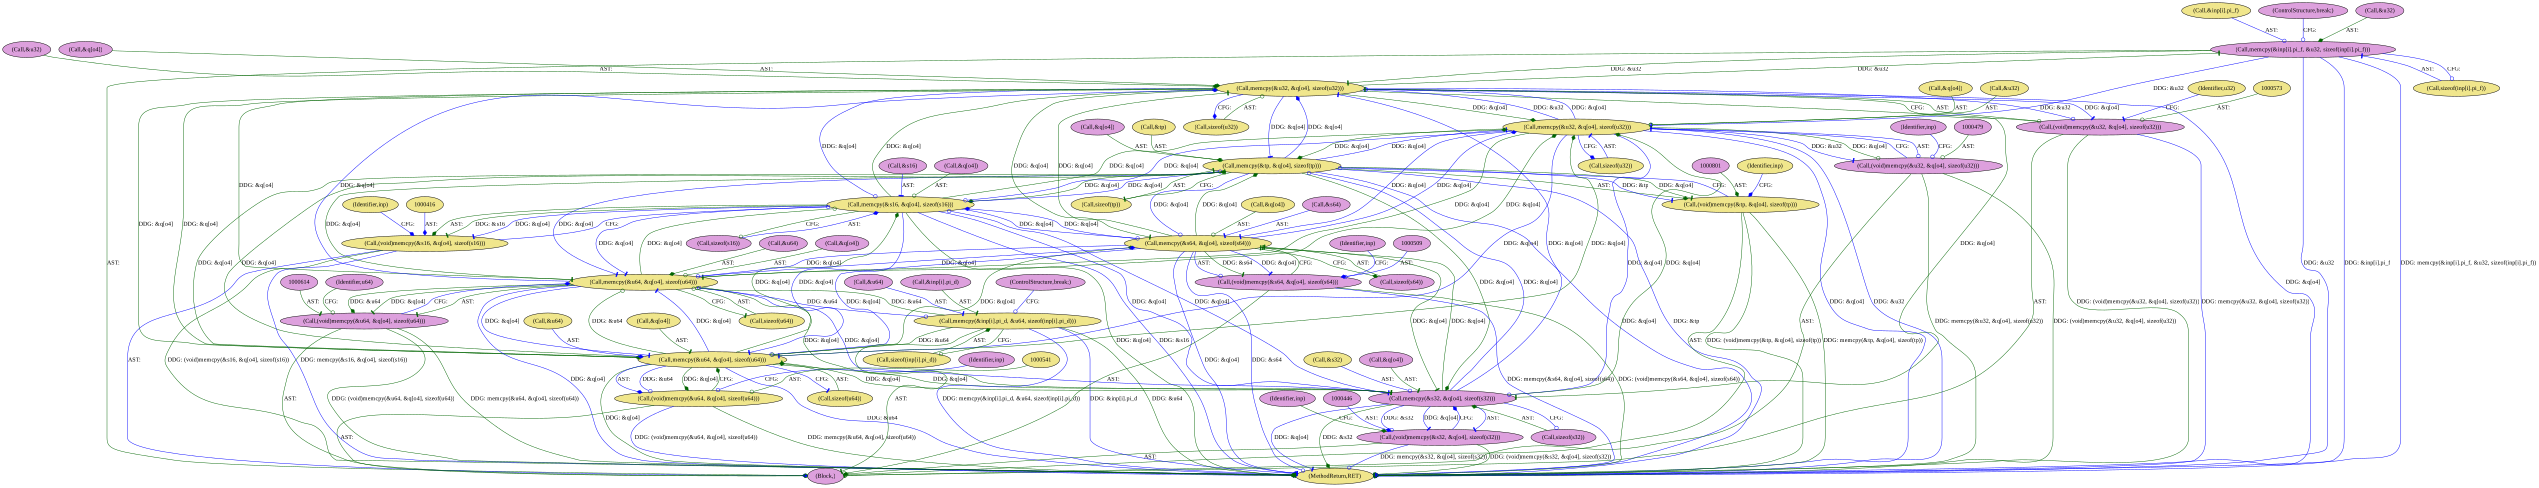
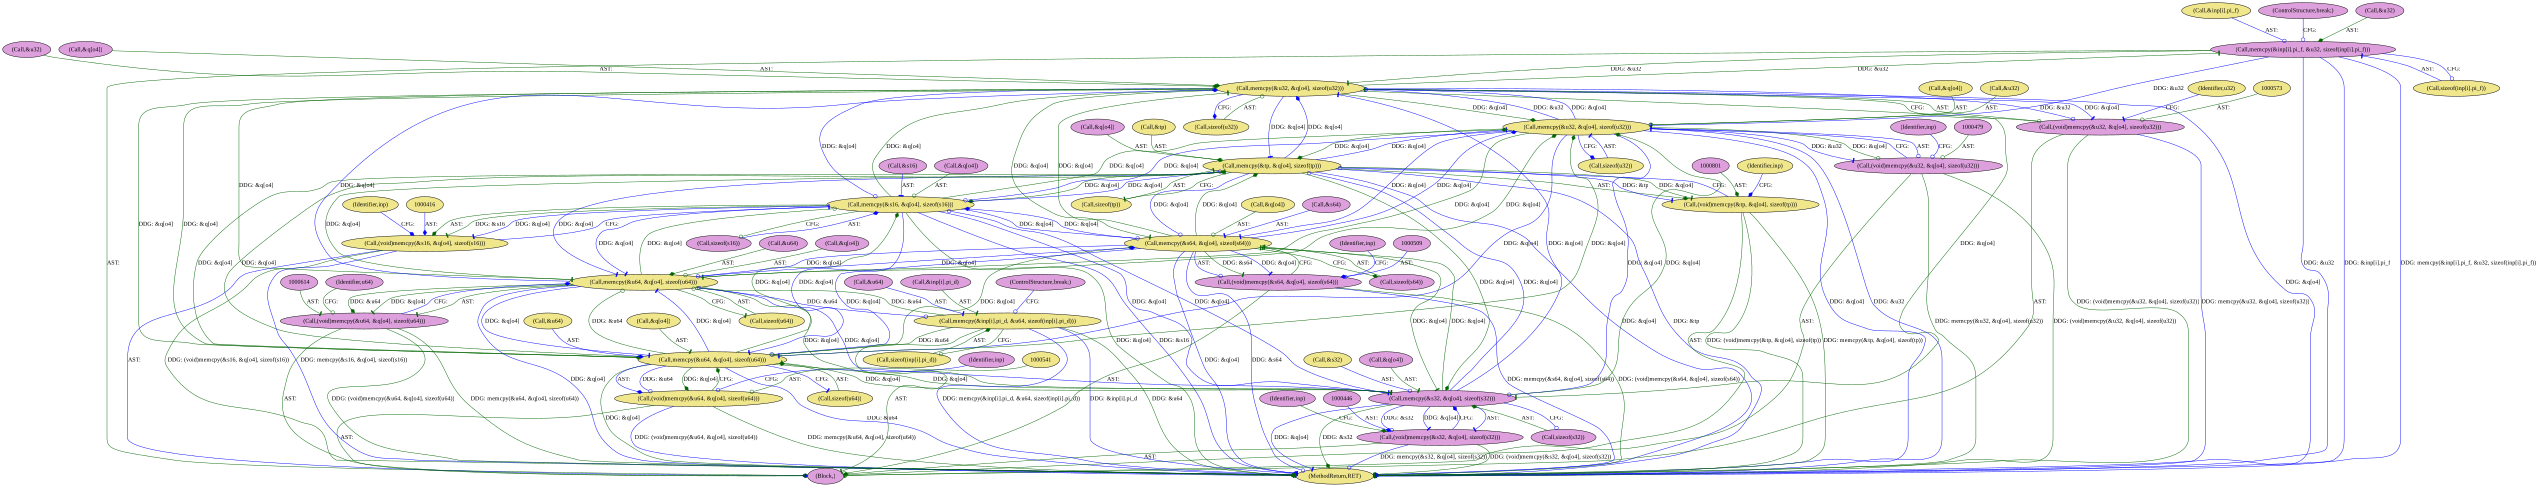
  digraph {
    fontname="Liberation Serif"
    node [fillcolor=plum fontname="Liberation Serif" style=filled]
    edge [arrowhead=tee color=darkgreen fontname="Liberation Serif"]
    n1 [label="(Call,memcpy(&inp[i].pi_f, &u32, sizeof(inp[i].pi_f)))"]
    n2 [fillcolor=khaki label="(Call,memcpy(&u32, &q[o4], sizeof(u32)))"]
    n3 [fillcolor=khaki label="(Call,memcpy(&u32, &q[o4], sizeof(u32)))"]
    n4 [label="(Block,)"]
    n5 [fillcolor=khaki label="(MethodReturn,RET)"]
    n6 [fillcolor=khaki label="(Call,sizeof(inp[i].pi_f))"]
    n7 [fillcolor=khaki label="(Call,memcpy(&tp, &q[o4], sizeof(tp)))"]
    n8 [fillcolor=khaki label="(Call,memcpy(&s16, &q[o4], sizeof(s16)))"]
    n9 [label="(Call,memcpy(&s32, &q[o4], sizeof(s32)))"]
    n10 [fillcolor=khaki label="(Call,memcpy(&u64, &q[o4], sizeof(u64)))"]
    n11 [fillcolor=khaki label="(Call,memcpy(&u64, &q[o4], sizeof(u64)))"]
    n12 [fillcolor=khaki label="(Call,memcpy(&s64, &q[o4], sizeof(s64)))"]
    n13 [label="(Call,(void)memcpy(&u32, &q[o4], sizeof(u32)))"]
    n14 [fillcolor=khaki label="(Call,sizeof(u32))"]
    n15 [label="(Call,(void)memcpy(&u32, &q[o4], sizeof(u32)))"]
    n16 [fillcolor=khaki label="(Call,sizeof(u32))"]
    n17 [fillcolor=khaki label="(Call,(void)memcpy(&tp, &q[o4], sizeof(tp)))"]
    n18 [fillcolor=khaki label="(Call,sizeof(tp))"]
    n19 [fillcolor=khaki label="(Call,(void)memcpy(&s16, &q[o4], sizeof(s16)))"]
    n20 [label="(Call,sizeof(s16))"]
    n21 [label="(Call,(void)memcpy(&s32, &q[o4], sizeof(s32)))"]
    n22 [label="(Call,sizeof(s32))"]
    n23 [fillcolor=khaki label="(Call,(void)memcpy(&u64, &q[o4], sizeof(u64)))"]
    n24 [fillcolor=khaki label="(Call,sizeof(u64))"]
    n25 [fillcolor=khaki label="(Call,memcpy(&inp[i].pi_d, &u64, sizeof(inp[i].pi_d)))"]
    n26 [label="(Call,(void)memcpy(&u64, &q[o4], sizeof(u64)))"]
    n27 [fillcolor=khaki label="(Call,sizeof(u64))"]
    n28 [label="(Call,(void)memcpy(&s64, &q[o4], sizeof(s64)))"]
    n29 [label="(Call,sizeof(s64))"]
    n30 [fillcolor=khaki label="(Call,sizeof(inp[i].pi_d))"]
    n31 [label="(Call,&u64)"]
    n32 [label="(Identifier,inp)"]
    n33 [fillcolor=khaki label="(Call,&s32)"]
    n34 [label="(Call,&u64)"]
    n35 [label="(Call,&q[o4])"]
    n36 [fillcolor=khaki label="(Identifier,inp)"]
    n37 [fillcolor=khaki label="(Identifier,inp)"]
    n38 [label="(Call,&q[o4])"]
    n39 [label="(Call,&q[o4])"]
    n40 [fillcolor=khaki label="(Call,&inp[i].pi_f)"]
    n41 [fillcolor=khaki label="(Call,&q[o4])"]
    n42 [label="(Identifier,inp)"]
    n43 [fillcolor=khaki label="(Call,&u64)"]
    n44 [fillcolor=khaki label="(Call,&tp)"]
    n45 [fillcolor=khaki label="(Identifier,u32)"]
    n46 [label="(Identifier,u64)"]
    n47 [label="(Call,&u32)"]
    n48 [label="(Call,&q[o4])"]
    n49 [fillcolor=khaki label="(Call,&q[o4])"]
    n50 [label="(Call,&inp[i].pi_d)"]
    n51 [label="(ControlStructure,break;)"]
    n52 [label="(Call,&u32)"]
    n53 [label="(Identifier,inp)"]
    n54 [label="(Call,&q[o4])"]
    n55 [label="(ControlStructure,break;)"]
    n56 [label="(Identifier,inp)"]
    n57 [fillcolor=khaki label="(Call,&u32)"]
    n58 [label="(Call,&s64)"]
    n59 [fillcolor=khaki label="(Call,&q[o4])"]
    n60 [label="(Call,&s16)"]
    1000416 [fillcolor=khaki]
    1000446
    1000509
    1000541 [fillcolor=khaki]
    1000573 [fillcolor=khaki]
    1000614
    1000801
    1000479
    n1 -> n2 [label="DDG: &u32"]
    n1 -> n3 [color=blue label="DDG: &u32"]
    n1 -> n4 [arrowhead=diamond label="AST: "]
    n1 -> n5 [arrowhead=diamond color=blue label="DDG: &inp[i].pi_f"]
    n1 -> n5 [arrowhead=odot color=blue label="DDG: memcpy(&inp[i].pi_f, &u32, sizeof(inp[i].pi_f))"]
    n1 -> n5 [arrowhead=diamond color=blue label="DDG: &u32"]
    n1 -> n6 [arrowhead=odot color=blue label="CFG: "]
    n2 -> n1 [label="DDG: &u32"]
    n2 -> n3 [arrowhead=diamond label="DDG: &q[o4]"]
    n2 -> n5 [color=blue label="DDG: &q[o4]"]
    n2 -> n7 [color=blue label="DDG: &q[o4]"]
    n2 -> n8 [arrowhead=odot color=blue label="DDG: &q[o4]"]
    n2 -> n9 [label="DDG: &q[o4]"]
    n2 -> n10 [arrowhead=diamond label="DDG: &q[o4]"]
    n2 -> n11 [label="DDG: &q[o4]"]
    n2 -> n12 [label="DDG: &q[o4]"]
    n2 -> n13 [arrowhead=odot label="AST: "]
    n2 -> n13 [arrowhead=odot color=blue label="DDG: &u32"]
    n2 -> n13 [color=blue label="DDG: &q[o4]"]
    n2 -> n14 [arrowhead=diamond color=blue label="CFG: "]
    n3 -> n2 [arrowhead=odot color=blue label="DDG: &u32"]
    n3 -> n2 [arrowhead=odot color=blue label="DDG: &q[o4]"]
    n3 -> n5 [arrowhead=odot color=blue label="DDG: &q[o4]"]
    n3 -> n5 [arrowhead=odot color=blue label="DDG: &u32"]
    n3 -> n7 [arrowhead=diamond label="DDG: &q[o4]"]
    n3 -> n8 [arrowhead=odot color=blue label="DDG: &q[o4]"]
    n3 -> n9 [arrowhead=odot color=blue label="DDG: &q[o4]"]
    n3 -> n10 [color=blue label="DDG: &q[o4]"]
    n3 -> n11 [label="DDG: &q[o4]"]
    n3 -> n12 [color=blue label="DDG: &q[o4]"]
    n3 -> n15 [arrowhead=odot color=blue label="AST: "]
    n3 -> n15 [color=blue label="DDG: &u32"]
    n3 -> n15 [arrowhead=odot label="DDG: &q[o4]"]
    n3 -> n16 [arrowhead=diamond color=blue label="CFG: "]
    n6 -> n1 [color=blue label="AST: "]
    n7 -> n2 [arrowhead=diamond color=blue label="DDG: &q[o4]"]
    n7 -> n3 [color=blue label="DDG: &q[o4]"]
    n7 -> n5 [arrowhead=odot color=blue label="DDG: &q[o4]"]
    n7 -> n5 [arrowhead=odot color=blue label="DDG: &tp"]
    n7 -> n8 [arrowhead=diamond label="DDG: &q[o4]"]
    n7 -> n9 [arrowhead=diamond label="DDG: &q[o4]"]
    n7 -> n10 [arrowhead=odot label="DDG: &q[o4]"]
    n7 -> n11 [color=blue label="DDG: &q[o4]"]
    n7 -> n12 [arrowhead=odot color=blue label="DDG: &q[o4]"]
    n7 -> n17 [arrowhead=diamond label="AST: "]
    n7 -> n17 [color=blue label="DDG: &tp"]
    n7 -> n17 [label="DDG: &q[o4]"]
    n7 -> n18 [label="CFG: "]
    n8 -> n2 [arrowhead=odot label="DDG: &q[o4]"]
    n8 -> n3 [arrowhead=diamond label="DDG: &q[o4]"]
    n8 -> n5 [arrowhead=odot label="DDG: &q[o4]"]
    n8 -> n5 [arrowhead=diamond color=blue label="DDG: &s16"]
    n8 -> n7 [arrowhead=odot color=blue label="DDG: &q[o4]"]
    n8 -> n9 [color=blue label="DDG: &q[o4]"]
    n8 -> n10 [color=blue label="DDG: &q[o4]"]
    n8 -> n11 [color=blue label="DDG: &q[o4]"]
    n8 -> n12 [arrowhead=odot color=blue label="DDG: &q[o4]"]
    n8 -> n19 [arrowhead=diamond label="AST: "]
    n8 -> n19 [label="DDG: &s16"]
    n8 -> n19 [color=blue label="DDG: &q[o4]"]
    n8 -> n20 [arrowhead=odot label="CFG: "]
    n9 -> n2 [color=blue label="DDG: &q[o4]"]
    n9 -> n3 [arrowhead=diamond label="DDG: &q[o4]"]
    n9 -> n5 [color=blue label="DDG: &q[o4]"]
    n9 -> n5 [arrowhead=diamond label="DDG: &s32"]
    n9 -> n7 [arrowhead=odot color=blue label="DDG: &q[o4]"]
    n9 -> n8 [arrowhead=odot color=blue label="DDG: &q[o4]"]
    n9 -> n10 [label="DDG: &q[o4]"]
    n9 -> n11 [arrowhead=odot color=blue label="DDG: &q[o4]"]
    n9 -> n12 [label="DDG: &q[o4]"]
    n9 -> n21 [color=blue label="AST: "]
    n9 -> n21 [arrowhead=odot color=blue label="DDG: &s32"]
    n9 -> n21 [color=blue label="DDG: &q[o4]"]
    n9 -> n22 [arrowhead=odot color=blue label="CFG: "]
    n10 -> n2 [arrowhead=odot label="DDG: &q[o4]"]
    n10 -> n3 [arrowhead=diamond label="DDG: &q[o4]"]
    n10 -> n5 [color=blue label="DDG: &u64"]
    n10 -> n5 [arrowhead=diamond label="DDG: &q[o4]"]
    n10 -> n7 [arrowhead=diamond label="DDG: &q[o4]"]
    n10 -> n8 [arrowhead=diamond label="DDG: &q[o4]"]
    n10 -> n9 [label="DDG: &q[o4]"]
    n10 -> n11 [arrowhead=odot label="DDG: &u64"]
    n10 -> n11 [color=blue label="DDG: &q[o4]"]
    n10 -> n12 [arrowhead=diamond label="DDG: &q[o4]"]
    n10 -> n23 [arrowhead=diamond color=blue label="AST: "]
    n10 -> n23 [arrowhead=odot color=blue label="DDG: &u64"]
    n10 -> n23 [arrowhead=diamond label="DDG: &q[o4]"]
    n10 -> n24 [color=blue label="CFG: "]
    n11 -> n2 [arrowhead=diamond color=blue label="DDG: &q[o4]"]
    n11 -> n3 [arrowhead=diamond label="DDG: &q[o4]"]
    n11 -> n5 [arrowhead=diamond color=blue label="DDG: &q[o4]"]
    n11 -> n7 [label="DDG: &q[o4]"]
    n11 -> n8 [arrowhead=odot label="DDG: &q[o4]"]
    n11 -> n9 [label="DDG: &q[o4]"]
    n11 -> n10 [color=blue label="DDG: &q[o4]"]
    n11 -> n12 [arrowhead=diamond color=blue label="DDG: &q[o4]"]
    n11 -> n25 [arrowhead=odot color=blue label="DDG: &u64"]
    n11 -> n26 [label="AST: "]
    n11 -> n26 [arrowhead=diamond label="DDG: &u64"]
    n11 -> n26 [label="DDG: &q[o4]"]
    n11 -> n27 [label="CFG: "]
    n12 -> n2 [label="DDG: &q[o4]"]
    n12 -> n3 [arrowhead=diamond color=blue label="DDG: &q[o4]"]
    n12 -> n5 [color=blue label="DDG: &q[o4]"]
    n12 -> n5 [arrowhead=odot color=blue label="DDG: &s64"]
    n12 -> n7 [arrowhead=diamond label="DDG: &q[o4]"]
    n12 -> n8 [arrowhead=diamond color=blue label="DDG: &q[o4]"]
    n12 -> n9 [label="DDG: &q[o4]"]
    n12 -> n10 [arrowhead=odot color=blue label="DDG: &q[o4]"]
    n12 -> n11 [arrowhead=odot color=blue label="DDG: &q[o4]"]
    n12 -> n28 [arrowhead=odot color=blue label="AST: "]
    n12 -> n28 [label="DDG: &s64"]
    n12 -> n28 [color=blue label="DDG: &q[o4]"]
    n12 -> n29 [arrowhead=diamond label="CFG: "]
    n13 -> n2 [label="CFG: "]
    n13 -> n4 [label="AST: "]
    n13 -> n5 [color=blue label="DDG: memcpy(&u32, &q[o4], sizeof(u32))"]
    n13 -> n5 [arrowhead=diamond label="DDG: (void)memcpy(&u32, &q[o4], sizeof(u32))"]
    n14 -> n2 [arrowhead=odot label="AST: "]
    n15 -> n3 [color=blue label="CFG: "]
    n15 -> n4 [arrowhead=odot label="AST: "]
    n15 -> n5 [arrowhead=odot label="DDG: memcpy(&u32, &q[o4], sizeof(u32))"]
    n15 -> n5 [label="DDG: (void)memcpy(&u32, &q[o4], sizeof(u32))"]
    n16 -> n3 [color=blue label="AST: "]
    n17 -> n4 [arrowhead=odot label="AST: "]
    n17 -> n5 [arrowhead=diamond label="DDG: memcpy(&tp, &q[o4], sizeof(tp))"]
    n17 -> n5 [arrowhead=odot label="DDG: (void)memcpy(&tp, &q[o4], sizeof(tp))"]
    n17 -> n7 [arrowhead=odot color=blue label="CFG: "]
    n18 -> n7 [label="AST: "]
    n19 -> n4 [arrowhead=diamond color=blue label="AST: "]
    n19 -> n5 [arrowhead=diamond label="DDG: (void)memcpy(&s16, &q[o4], sizeof(s16))"]
    n19 -> n5 [arrowhead=odot color=blue label="DDG: memcpy(&s16, &q[o4], sizeof(s16))"]
-   n19 -> n8 [arrowhead=odot color=blue label="CFG: "]
+   n19 -> n8 [color=blue label="CFG: "]
    n20 -> n8 [arrowhead=diamond color=blue label="AST: "]
    n21 -> n4 [arrowhead=diamond label="AST: "]
    n21 -> n5 [arrowhead=odot color=blue label="DDG: memcpy(&s32, &q[o4], sizeof(s32))"]
    n21 -> n5 [arrowhead=diamond label="DDG: (void)memcpy(&s32, &q[o4], sizeof(s32))"]
    n21 -> n9 [arrowhead=diamond color=blue label="CFG: "]
    n22 -> n9 [arrowhead=diamond label="AST: "]
    n23 -> n4 [arrowhead=odot label="AST: "]
    n23 -> n5 [arrowhead=diamond color=blue label="DDG: (void)memcpy(&u64, &q[o4], sizeof(u64))"]
    n23 -> n5 [arrowhead=diamond label="DDG: memcpy(&u64, &q[o4], sizeof(u64))"]
    n23 -> n10 [arrowhead=diamond label="CFG: "]
    n24 -> n10 [arrowhead=diamond label="AST: "]
    n25 -> n4 [label="AST: "]
    n25 -> n5 [color=blue label="DDG: memcpy(&inp[i].pi_d, &u64, sizeof(inp[i].pi_d))"]
    n25 -> n5 [color=blue label="DDG: &inp[i].pi_d"]
    n25 -> n5 [arrowhead=diamond label="DDG: &u64"]
    n25 -> n10 [arrowhead=odot label="DDG: &u64"]
    n25 -> n11 [arrowhead=odot label="DDG: &u64"]
    n25 -> n30 [arrowhead=odot label="CFG: "]
    n26 -> n4 [arrowhead=odot label="AST: "]
    n26 -> n5 [label="DDG: (void)memcpy(&u64, &q[o4], sizeof(u64))"]
    n26 -> n5 [arrowhead=diamond label="DDG: memcpy(&u64, &q[o4], sizeof(u64))"]
    n26 -> n11 [arrowhead=diamond color=blue label="CFG: "]
    n27 -> n11 [arrowhead=odot label="AST: "]
    n28 -> n4 [arrowhead=odot label="AST: "]
    n28 -> n5 [arrowhead=diamond color=blue label="DDG: memcpy(&s64, &q[o4], sizeof(s64))"]
    n28 -> n5 [label="DDG: (void)memcpy(&s64, &q[o4], sizeof(s64))"]
    n28 -> n12 [label="CFG: "]
    n29 -> n12 [label="AST: "]
    n30 -> n25 [arrowhead=diamond label="AST: "]
    n31 -> n25 [color=blue label="AST: "]
    n32 -> n21 [arrowhead=diamond label="CFG: "]
    n33 -> n9 [arrowhead=odot color=blue label="AST: "]
    n34 -> n11 [arrowhead=diamond label="AST: "]
    n35 -> n9 [label="AST: "]
    n36 -> n19 [arrowhead=diamond color=blue label="CFG: "]
    n37 -> n17 [arrowhead=diamond color=blue label="CFG: "]
    n38 -> n2 [arrowhead=diamond label="AST: "]
    n39 -> n11 [arrowhead=odot label="AST: "]
    n40 -> n1 [arrowhead=odot color=blue label="AST: "]
    n41 -> n3 [arrowhead=odot label="AST: "]
    n42 -> n28 [arrowhead=odot color=blue label="CFG: "]
    n43 -> n10 [arrowhead=diamond color=blue label="AST: "]
    n44 -> n7 [arrowhead=odot label="AST: "]
    n45 -> n13 [color=blue label="CFG: "]
    n46 -> n26 [arrowhead=odot label="CFG: "]
    n47 -> n2 [arrowhead=diamond label="AST: "]
    n48 -> n7 [arrowhead=diamond label="AST: "]
    n49 -> n10 [label="AST: "]
    n50 -> n25 [label="AST: "]
    n51 -> n1 [arrowhead=odot color=blue label="CFG: "]
    n52 -> n1 [arrowhead=diamond label="AST: "]
    n53 -> n15 [arrowhead=odot color=blue label="CFG: "]
    n54 -> n8 [arrowhead=odot label="AST: "]
    n55 -> n25 [arrowhead=odot color=blue label="CFG: "]
    n56 -> n23 [arrowhead=odot color=blue label="CFG: "]
    n57 -> n3 [arrowhead=odot label="AST: "]
    n58 -> n12 [color=blue label="AST: "]
    n59 -> n12 [arrowhead=odot label="AST: "]
    n60 -> n8 [color=blue label="AST: "]
    1000416 -> n19 [arrowhead=diamond color=blue label="AST: "]
    1000446 -> n21 [arrowhead=diamond color=blue label="AST: "]
    1000509 -> n28 [arrowhead=diamond color=blue label="AST: "]
    1000541 -> n23 [arrowhead=odot label="AST: "]
    1000573 -> n13 [arrowhead=odot label="AST: "]
    1000614 -> n26 [label="AST: "]
    1000801 -> n17 [arrowhead=diamond label="AST: "]
    1000479 -> n15 [arrowhead=odot label="AST: "]
  }
